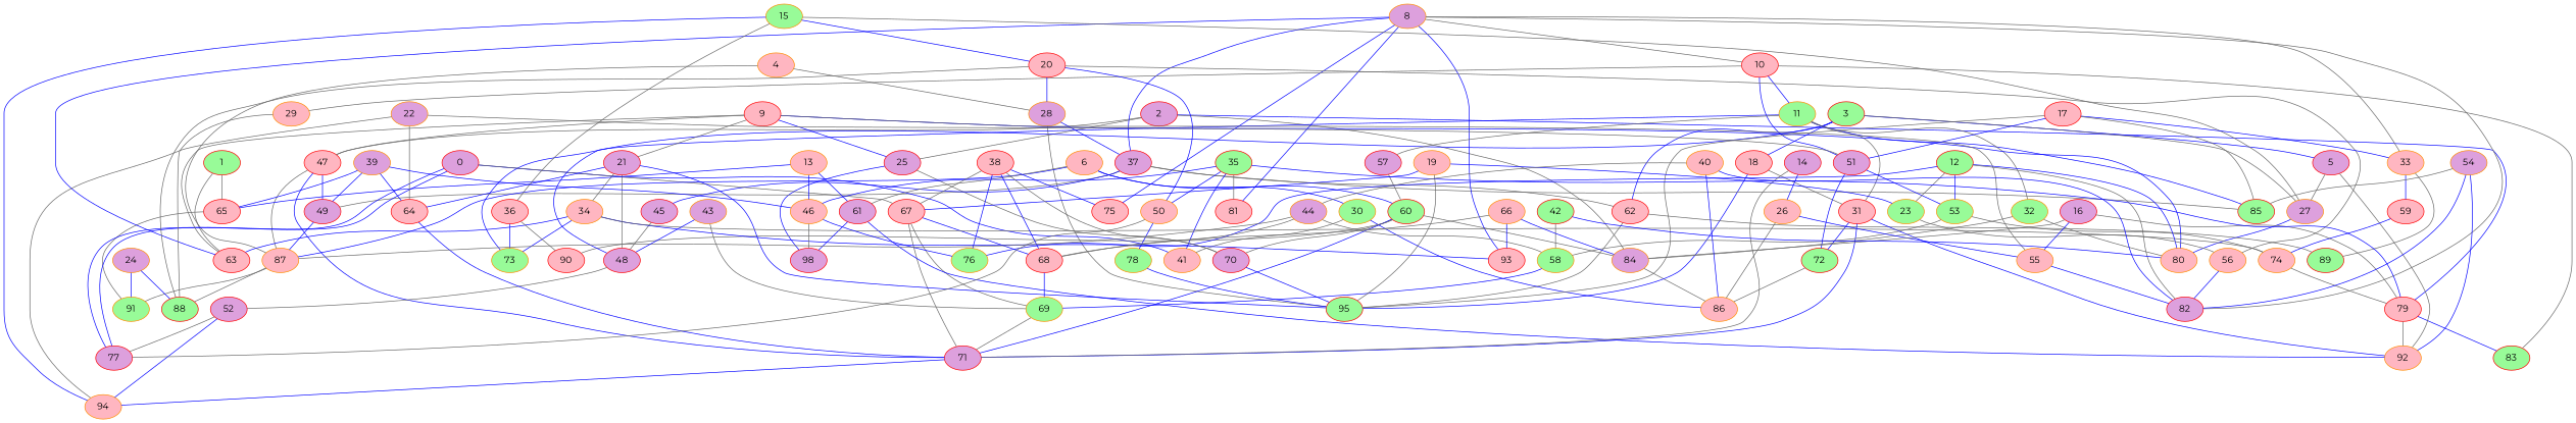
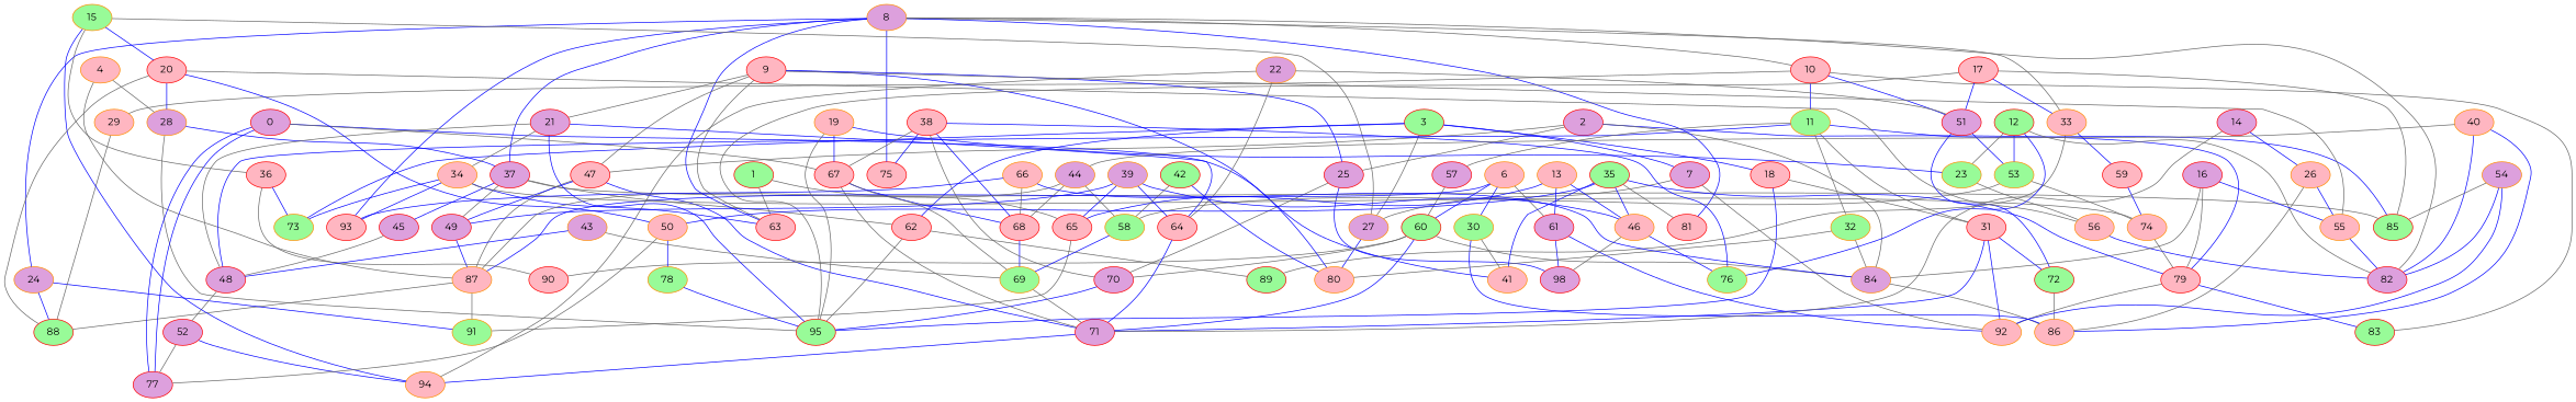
  graph {
    fontname=Montserrat
    node [color=red fillcolor=lightpink fontname=Montserrat style=filled]
    edge [color=blue fontname=Montserrat]
    1 [fillcolor=palegreen]
    63
    65
    91 [color=darkorange fillcolor=palegreen]
    2 [fillcolor=plum]
    25 [fillcolor=plum]
    47
    79
    84 [color=darkorange fillcolor=plum]
    70 [fillcolor=plum]
    n11 [fillcolor=plum label=98]
    87 [color=darkorange]
    71 [fillcolor=plum]
    49 [fillcolor=plum]
    92 [color=darkorange]
    83 [fillcolor=palegreen]
    86 [color=darkorange]
    3 [fillcolor=palegreen]
-   7 [fillcolor=plum label=5]
+   7 [fillcolor=plum]
    18
    27 [color=darkorange fillcolor=plum]
    62
    73 [color=darkorange fillcolor=palegreen]
    31
    95 [fillcolor=palegreen]
    80 [color=darkorange]
    89 [fillcolor=palegreen]
    4 [color=darkorange]
    28 [color=darkorange fillcolor=plum]
    37 [fillcolor=plum]
    88 [fillcolor=palegreen]
    n32 [fillcolor=plum label=0]
    41 [color=darkorange]
    67
    77 [fillcolor=plum]
    68
    69 [color=darkorange fillcolor=palegreen]
    6 [color=darkorange]
    30 [color=darkorange fillcolor=palegreen]
    60 [fillcolor=palegreen]
    61 [fillcolor=plum]
    90
    8 [color=darkorange fillcolor=plum]
    10
    24 [color=darkorange fillcolor=plum]
    33 [color=darkorange]
    75
    81
    82 [fillcolor=plum]
    93
    11 [color=darkorange fillcolor=palegreen]
    29 [color=darkorange]
    51 [fillcolor=plum]
    59
    85 [fillcolor=palegreen]
    45 [fillcolor=plum]
    9
    21 [fillcolor=plum]
    55 [color=darkorange]
    48 [fillcolor=plum]
    34 [color=darkorange]
    64
    32 [color=darkorange fillcolor=palegreen]
    57 [fillcolor=plum]
    53 [color=darkorange fillcolor=palegreen]
    72 [fillcolor=palegreen]
    52 [fillcolor=plum]
    12 [fillcolor=palegreen]
    23 [color=darkorange fillcolor=palegreen]
    76 [color=darkorange fillcolor=palegreen]
    56 [color=darkorange]
    74 [color=darkorange]
    58 [color=darkorange fillcolor=palegreen]
    13 [color=darkorange]
    46 [color=darkorange]
    14 [fillcolor=plum]
    26 [color=darkorange]
    94 [color=darkorange]
    15 [color=darkorange fillcolor=palegreen]
    20
    36
    50 [color=darkorange]
    16 [fillcolor=plum]
    17
    19 [color=darkorange]
    78 [color=darkorange fillcolor=palegreen]
    22 [color=darkorange fillcolor=plum]
    35 [fillcolor=palegreen]
    38
    39 [color=darkorange fillcolor=plum]
    40 [color=darkorange]
    44 [color=darkorange fillcolor=plum]
    42 [fillcolor=palegreen]
    43 [color=darkorange fillcolor=plum]
    54 [color=darkorange fillcolor=plum]
    66 [color=darkorange]
    1 -- 63 [color=gray40]
    1 -- 65 [color=gray40]
    65 -- 91 [color=gray40]
    2 -- 25 [color=gray40]
    2 -- 47 [color=gray40]
    2 -- 79
    2 -- 84 [color=gray40]
    25 -- 70 [color=gray40]
    25 -- n11
    47 -- 87 [color=gray40]
    47 -- 71
    47 -- 49
    79 -- 92 [color=gray40]
    79 -- 83
    84 -- 86 [color=gray40]
    70 -- 95
    87 -- 91 [color=gray40]
    87 -- 88 [color=gray40]
    71 -- 94
    49 -- 87
    3 -- 7
    3 -- 18
    3 -- 27 [color=gray40]
    3 -- 62
    3 -- 73
    7 -- 92 [color=gray40]
    7 -- 27 [color=gray40]
    18 -- 31 [color=gray40]
    18 -- 95
    27 -- 80
    62 -- 95 [color=gray40]
    62 -- 89 [color=gray40]
    31 -- 71
    31 -- 92
    31 -- 72
    4 -- 87 [color=gray40]
    4 -- 28 [color=gray40]
    28 -- 95 [color=gray40]
    28 -- 37
    37 -- 49 [color=gray40]
    37 -- 62 [color=gray40]
    37 -- 85 [color=gray40]
    37 -- 45
    n32 -- 41
    n32 -- 67 [color=gray40]
    n32 -- 77
    n32 -- 77
    67 -- 71 [color=gray40]
    67 -- 68
    67 -- 69 [color=gray40]
    68 -- 69
    69 -- 71 [color=gray40]
    6 -- 87
    6 -- 30
    6 -- 60
    6 -- 61 [color=gray40]
    30 -- 86
    30 -- 41 [color=gray40]
    60 -- 84 [color=gray40]
    60 -- 70 [color=gray40]
    60 -- 71
    60 -- 90 [color=gray40]
    61 -- n11
    61 -- 92
    8 -- 63
    8 -- 37
    8 -- 10 [color=gray40]
+   8 -- 24
    8 -- 33 [color=gray40]
    8 -- 75
    8 -- 81
    8 -- 82 [color=gray40]
    8 -- 93
    10 -- 83 [color=gray40]
    10 -- 11
    10 -- 29 [color=gray40]
    10 -- 51
    24 -- 91
    24 -- 88
    33 -- 89 [color=gray40]
    33 -- 59
    11 -- 31 [color=gray40]
    11 -- 85
    11 -- 48
    11 -- 32 [color=gray40]
    11 -- 57 [color=gray40]
    29 -- 88 [color=gray40]
    51 -- 53
    51 -- 72
    59 -- 74
    45 -- 48 [color=gray40]
    9 -- 63 [color=gray40]
    9 -- 25
    9 -- 47 [color=gray40]
    9 -- 80
    9 -- 21 [color=gray40]
    9 -- 55 [color=gray40]
    21 -- 95
    21 -- 48 [color=gray40]
    21 -- 34 [color=gray40]
    21 -- 64
    55 -- 82
    48 -- 52 [color=gray40]
    34 -- 63
    34 -- 73
    34 -- 93
    34 -- 74 [color=gray40]
    64 -- 71
    32 -- 84 [color=gray40]
    32 -- 80 [color=gray40]
    57 -- 60 [color=gray40]
    53 -- 74 [color=gray40]
    53 -- 58 [color=gray40]
    72 -- 86 [color=gray40]
    52 -- 77 [color=gray40]
    52 -- 94
-   12 -- 80
    12 -- 82 [color=gray40]
    12 -- 53
    12 -- 23 [color=gray40]
    12 -- 76
    23 -- 56 [color=gray40]
    56 -- 82
    74 -- 79 [color=gray40]
    58 -- 69
    13 -- 65
    13 -- 61
    13 -- 46
    46 -- n11 [color=gray40]
    46 -- 76
    14 -- 71 [color=gray40]
    14 -- 26
    26 -- 86 [color=gray40]
    26 -- 55
    15 -- 27 [color=gray40]
    15 -- 94
    15 -- 20
    15 -- 36 [color=gray40]
    20 -- 28
    20 -- 88 [color=gray40]
    20 -- 56 [color=gray40]
    20 -- 50
    36 -- 73
    36 -- 90 [color=gray40]
    50 -- 77 [color=gray40]
    50 -- 78
    16 -- 79 [color=gray40]
    16 -- 84 [color=gray40]
    16 -- 55
    17 -- 95 [color=gray40]
    17 -- 33
    17 -- 51
    17 -- 85 [color=gray40]
    19 -- 95 [color=gray40]
    19 -- 67
    19 -- 23
    78 -- 95
    22 -- 51 [color=gray40]
    22 -- 64 [color=gray40]
    22 -- 94 [color=gray40]
    35 -- 79
    35 -- 41
    35 -- 81 [color=gray40]
    35 -- 46
    35 -- 50
    38 -- 70 [color=gray40]
    38 -- 67 [color=gray40]
    38 -- 68
    38 -- 75
    38 -- 76
    39 -- 65
    39 -- 49
    39 -- 64
    39 -- 46
    40 -- 86
    40 -- 82
    40 -- 44 [color=gray40]
    44 -- 87 [color=gray40]
    44 -- 68 [color=gray40]
    44 -- 58 [color=gray40]
    42 -- 80
    42 -- 58 [color=gray40]
    43 -- 69 [color=gray40]
    43 -- 48
    54 -- 92
    54 -- 82
    54 -- 85 [color=gray40]
    66 -- 84
    66 -- 68 [color=gray40]
    66 -- 93
  }
